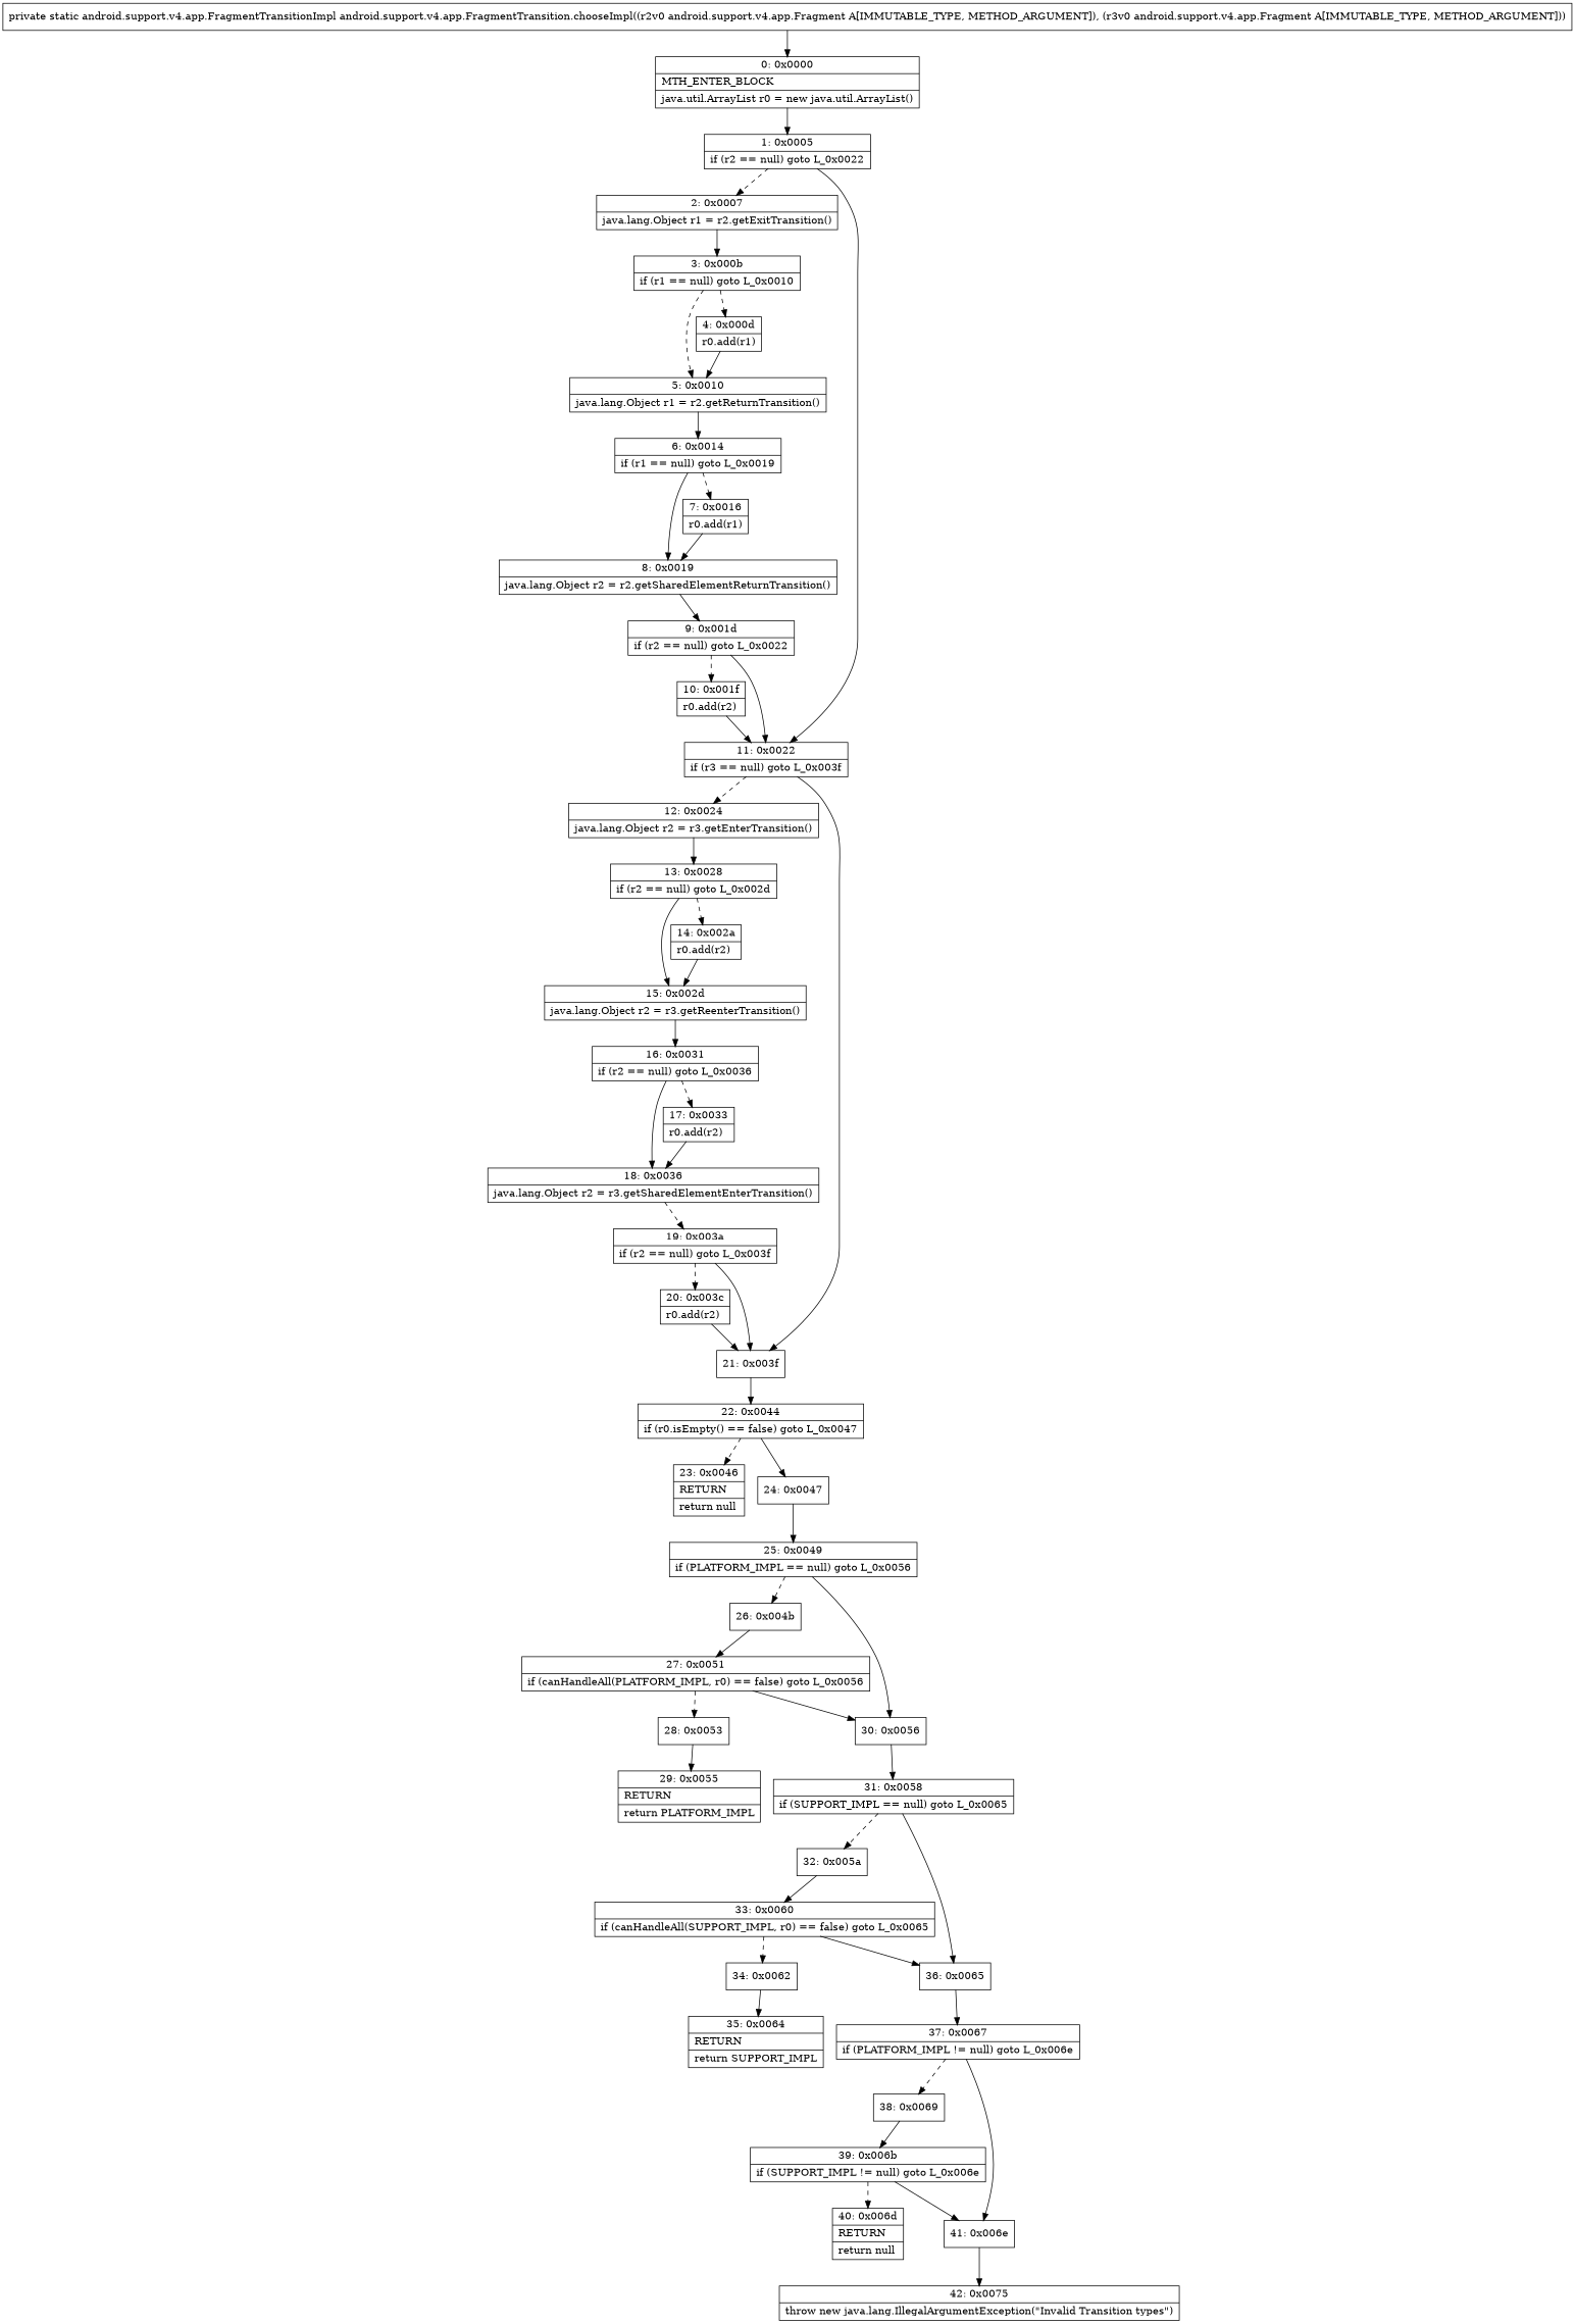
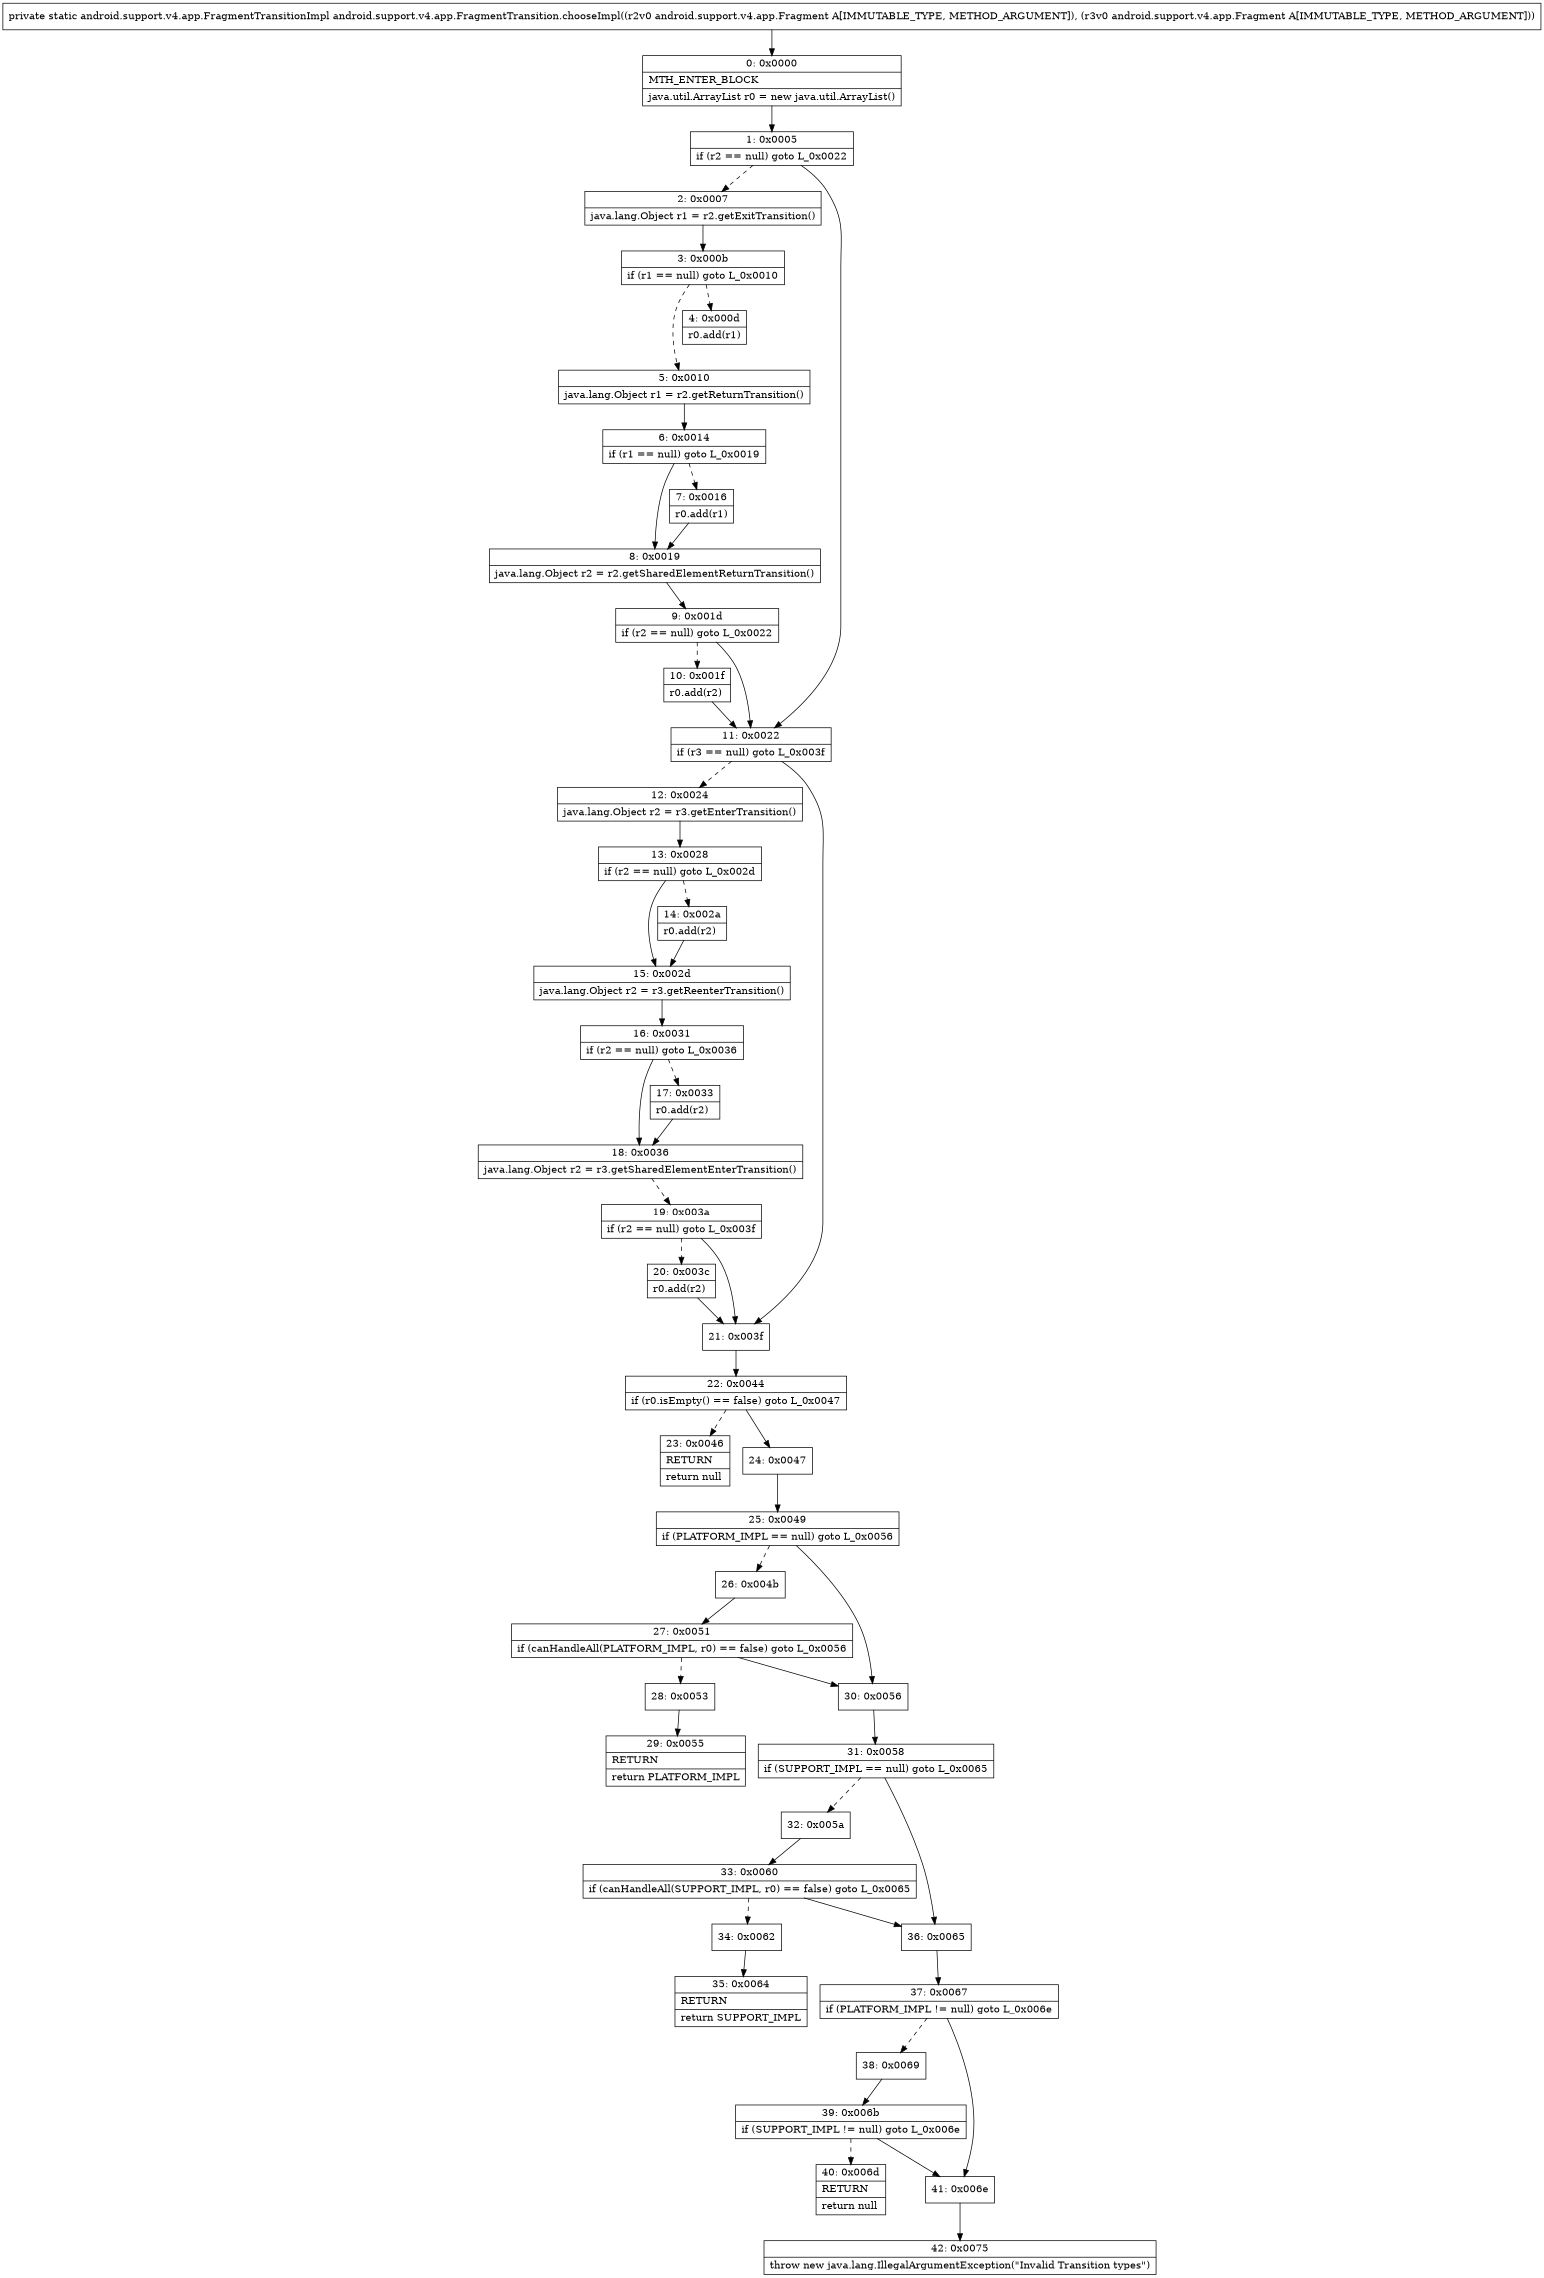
  digraph {
    node [shape=record]
    n1 [label="{0\:\ 0x0000|MTH_ENTER_BLOCK\l|java.util.ArrayList r0 = new java.util.ArrayList()\l}"]
    n2 [label="{1\:\ 0x0005|if (r2 == null) goto L_0x0022\l}"]
    n3 [label="{2\:\ 0x0007|java.lang.Object r1 = r2.getExitTransition()\l}"]
    n4 [label="{11\:\ 0x0022|if (r3 == null) goto L_0x003f\l}"]
    n5 [label="{3\:\ 0x000b|if (r1 == null) goto L_0x0010\l}"]
    n6 [label="{12\:\ 0x0024|java.lang.Object r2 = r3.getEnterTransition()\l}"]
    n7 [label="{21\:\ 0x003f}"]
    n8 [label="{4\:\ 0x000d|r0.add(r1)\l}"]
    n9 [label="{5\:\ 0x0010|java.lang.Object r1 = r2.getReturnTransition()\l}"]
    n10 [label="{6\:\ 0x0014|if (r1 == null) goto L_0x0019\l}"]
    n11 [label="{7\:\ 0x0016|r0.add(r1)\l}"]
    n12 [label="{8\:\ 0x0019|java.lang.Object r2 = r2.getSharedElementReturnTransition()\l}"]
    n13 [label="{9\:\ 0x001d|if (r2 == null) goto L_0x0022\l}"]
    n14 [label="{10\:\ 0x001f|r0.add(r2)\l}"]
    n15 [label="{13\:\ 0x0028|if (r2 == null) goto L_0x002d\l}"]
    n16 [label="{22\:\ 0x0044|if (r0.isEmpty() == false) goto L_0x0047\l}"]
    n17 [label="{14\:\ 0x002a|r0.add(r2)\l}"]
    n18 [label="{15\:\ 0x002d|java.lang.Object r2 = r3.getReenterTransition()\l}"]
    n19 [label="{16\:\ 0x0031|if (r2 == null) goto L_0x0036\l}"]
    n20 [label="{17\:\ 0x0033|r0.add(r2)\l}"]
    n21 [label="{18\:\ 0x0036|java.lang.Object r2 = r3.getSharedElementEnterTransition()\l}"]
    n22 [label="{19\:\ 0x003a|if (r2 == null) goto L_0x003f\l}"]
    n23 [label="{20\:\ 0x003c|r0.add(r2)\l}"]
    n24 [label="{23\:\ 0x0046|RETURN\l|return null\l}"]
    n25 [label="{24\:\ 0x0047}"]
    n26 [label="{25\:\ 0x0049|if (PLATFORM_IMPL == null) goto L_0x0056\l}"]
    n27 [label="{26\:\ 0x004b}"]
    n28 [label="{30\:\ 0x0056}"]
    n29 [label="{27\:\ 0x0051|if (canHandleAll(PLATFORM_IMPL, r0) == false) goto L_0x0056\l}"]
    n30 [label="{31\:\ 0x0058|if (SUPPORT_IMPL == null) goto L_0x0065\l}"]
    n31 [label="{28\:\ 0x0053}"]
    n32 [label="{29\:\ 0x0055|RETURN\l|return PLATFORM_IMPL\l}"]
    n33 [label="{32\:\ 0x005a}"]
    n34 [label="{36\:\ 0x0065}"]
    n35 [label="{33\:\ 0x0060|if (canHandleAll(SUPPORT_IMPL, r0) == false) goto L_0x0065\l}"]
    n36 [label="{37\:\ 0x0067|if (PLATFORM_IMPL != null) goto L_0x006e\l}"]
    n37 [label="{34\:\ 0x0062}"]
    n38 [label="{35\:\ 0x0064|RETURN\l|return SUPPORT_IMPL\l}"]
    n39 [label="{38\:\ 0x0069}"]
    n40 [label="{41\:\ 0x006e}"]
    n41 [label="{39\:\ 0x006b|if (SUPPORT_IMPL != null) goto L_0x006e\l}"]
    n42 [label="{42\:\ 0x0075|throw new java.lang.IllegalArgumentException(\"Invalid Transition types\")\l}"]
    n43 [label="{40\:\ 0x006d|RETURN\l|return null\l}"]
    n44 [label="{private static android.support.v4.app.FragmentTransitionImpl android.support.v4.app.FragmentTransition.chooseImpl((r2v0 android.support.v4.app.Fragment A[IMMUTABLE_TYPE, METHOD_ARGUMENT]), (r3v0 android.support.v4.app.Fragment A[IMMUTABLE_TYPE, METHOD_ARGUMENT])) }"]
    n1 -> n2
    n2 -> n3 [style=dashed]
    n2 -> n4
    n3 -> n5
    n4 -> n6 [style=dashed]
    n4 -> n7
    n5 -> n8 [style=dashed]
    n5 -> n9 [style=dashed]
    n6 -> n15
    n7 -> n16
-   n8 -> n9
    n9 -> n10
    n10 -> n11 [style=dashed]
    n10 -> n12
    n11 -> n12
    n12 -> n13
    n13 -> n4
    n13 -> n14 [style=dashed]
    n14 -> n4
    n15 -> n17 [style=dashed]
    n15 -> n18
    n16 -> n24 [style=dashed]
    n16 -> n25
    n17 -> n18
    n18 -> n19
    n19 -> n20 [style=dashed]
    n19 -> n21
    n20 -> n21
    n21 -> n22 [style=dashed]
    n22 -> n7
    n22 -> n23 [style=dashed]
    n23 -> n7
    n25 -> n26
    n26 -> n27 [style=dashed]
    n26 -> n28
    n27 -> n29
    n28 -> n30
    n29 -> n28
    n29 -> n31 [style=dashed]
    n30 -> n33 [style=dashed]
    n30 -> n34
    n31 -> n32
    n33 -> n35
    n34 -> n36
    n35 -> n34
    n35 -> n37 [style=dashed]
    n36 -> n39 [style=dashed]
    n36 -> n40
    n37 -> n38
    n39 -> n41
    n40 -> n42
    n41 -> n40
    n41 -> n43 [style=dashed]
    n44 -> n1
  }
